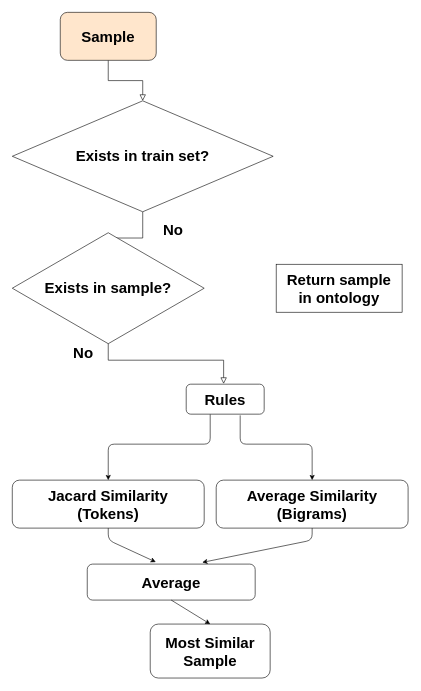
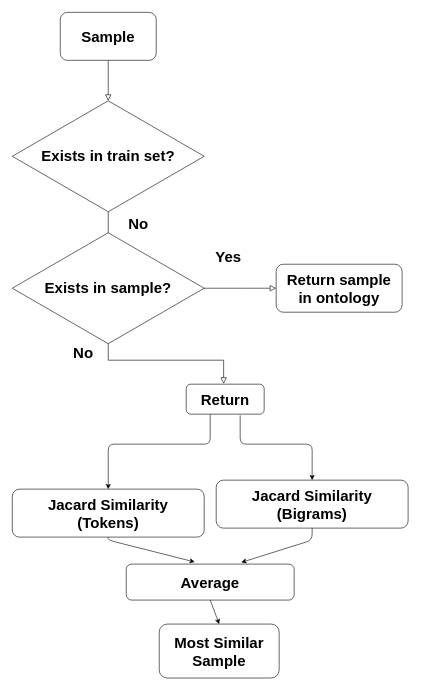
  <mxCell id="0" />
  <mxCell id="1" parent="0" />
  <mxCell id="2" value="" style="rounded=0;html=1;jettySize=auto;orthogonalLoop=1;fontSize=11;endArrow=block;endFill=0;endSize=8;strokeWidth=1;shadow=0;labelBackgroundColor=none;edgeStyle=orthogonalEdgeStyle;entryX=0.5;entryY=0;entryDx=0;entryDy=0;" parent="1" source="3" target="5" edge="1"><mxGeometry relative="1" as="geometry"><mxPoint x="140" y="150" as="targetPoint" /></mxGeometry></mxCell>
- <mxCell id="3" value="&lt;font style=&quot;font-size: 25px&quot;&gt;Sample&lt;/font&gt;" style="rounded=1;whiteSpace=wrap;html=1;fontSize=12;glass=0;strokeWidth=1;shadow=0;fontStyle=1;fillColor=#ffe6cc;" parent="1" vertex="1"><mxGeometry x="100" y="20" width="160" height="80" as="geometry" /></mxCell>
+ <mxCell id="3" value="&lt;font style=&quot;font-size: 25px&quot;&gt;Sample&lt;/font&gt;" style="rounded=1;whiteSpace=wrap;html=1;fontSize=12;glass=0;strokeWidth=1;shadow=0;fontStyle=1" parent="1" vertex="1"><mxGeometry x="100" y="20" width="160" height="80" as="geometry" /></mxCell>
  <mxCell id="4" value="No" style="rounded=0;html=1;jettySize=auto;orthogonalLoop=1;fontSize=25;endArrow=block;endFill=0;endSize=8;strokeWidth=1;shadow=0;labelBackgroundColor=none;edgeStyle=orthogonalEdgeStyle;fontStyle=1" parent="1" source="5" edge="1"><mxGeometry x="-0.6" y="50" relative="1" as="geometry"><mxPoint as="offset" /><mxPoint x="180" y="440" as="targetPoint" /></mxGeometry></mxCell>
- <mxCell id="5" value="&lt;font style=&quot;font-size: 25px&quot;&gt;&lt;b&gt;Exists in train set?&lt;/b&gt;&lt;/font&gt;" style="rhombus;whiteSpace=wrap;html=1;shadow=0;fontFamily=Helvetica;fontSize=12;align=center;strokeWidth=1;spacing=6;spacingTop=-4;" parent="1" vertex="1"><mxGeometry x="20" y="167.5" width="435" height="185" as="geometry" /></mxCell>
- <mxCell id="6" value="Most Similar Sample" style="rounded=1;whiteSpace=wrap;html=1;fontSize=25;glass=0;strokeWidth=1;shadow=0;fontStyle=1" parent="1" vertex="1"><mxGeometry x="250" y="1040" width="200" height="90" as="geometry" /></mxCell>
+ <mxCell id="5" value="&lt;font style=&quot;font-size: 25px&quot;&gt;&lt;b&gt;Exists in train set?&lt;/b&gt;&lt;/font&gt;" style="rhombus;whiteSpace=wrap;html=1;shadow=0;fontFamily=Helvetica;fontSize=12;align=center;strokeWidth=1;spacing=6;spacingTop=-4;" parent="1" vertex="1"><mxGeometry x="20" y="167.5" width="320" height="185" as="geometry" /></mxCell>
+ <mxCell id="6" value="Most Similar Sample" style="rounded=1;whiteSpace=wrap;html=1;fontSize=25;glass=0;strokeWidth=1;shadow=0;fontStyle=1" parent="1" vertex="1"><mxGeometry x="265" y="1040" width="200" height="90" as="geometry" /></mxCell>
  <mxCell id="7" value="&lt;font style=&quot;font-size: 25px&quot;&gt;&lt;b&gt;Exists in sample?&lt;/b&gt;&lt;/font&gt;" style="rhombus;whiteSpace=wrap;html=1;shadow=0;fontFamily=Helvetica;fontSize=12;align=center;strokeWidth=1;spacing=6;spacingTop=-4;" vertex="1" parent="1"><mxGeometry x="20" y="387.5" width="320" height="185" as="geometry" /></mxCell>
- <mxCell id="9" value="Return sample &lt;br&gt;in ontology" style="whiteSpace=wrap;html=1;fontSize=25;glass=0;strokeWidth=1;shadow=0;fontStyle=1;rounded=0;" vertex="1" parent="1"><mxGeometry x="460" y="440" width="210" height="80" as="geometry" /></mxCell>
+ <mxCell id="8" value="Yes" style="edgeStyle=orthogonalEdgeStyle;rounded=0;html=1;jettySize=auto;orthogonalLoop=1;fontSize=25;endArrow=block;endFill=0;endSize=8;strokeWidth=1;shadow=0;labelBackgroundColor=none;fontStyle=1;exitX=1;exitY=0.5;exitDx=0;exitDy=0;entryX=0;entryY=0.5;entryDx=0;entryDy=0;" edge="1" parent="1" source="7" target="9"><mxGeometry x="-0.334" y="53" relative="1" as="geometry"><mxPoint as="offset" /><mxPoint x="350" y="420" as="sourcePoint" /><mxPoint x="460" y="533" as="targetPoint" /><Array as="points"><mxPoint x="400" y="480" /><mxPoint x="400" y="480" /></Array></mxGeometry></mxCell>
+ <mxCell id="9" value="Return sample &lt;br&gt;in ontology" style="rounded=1;whiteSpace=wrap;html=1;fontSize=25;glass=0;strokeWidth=1;shadow=0;fontStyle=1" vertex="1" parent="1"><mxGeometry x="460" y="440" width="210" height="80" as="geometry" /></mxCell>
  <mxCell id="10" value="No" style="rounded=0;html=1;jettySize=auto;orthogonalLoop=1;fontSize=25;endArrow=block;endFill=0;endSize=8;strokeWidth=1;shadow=0;labelBackgroundColor=none;edgeStyle=orthogonalEdgeStyle;fontStyle=1;exitX=0.5;exitY=1;exitDx=0;exitDy=0;entryX=0.48;entryY=-0.013;entryDx=0;entryDy=0;entryPerimeter=0;" edge="1" parent="1" source="7" target="19"><mxGeometry x="-0.801" y="-22" relative="1" as="geometry"><mxPoint x="-20" y="-12" as="offset" /><mxPoint x="70" y="670" as="sourcePoint" /><mxPoint x="350" y="610" as="targetPoint" /><Array as="points"><mxPoint x="180" y="600" /><mxPoint x="372" y="600" /><mxPoint x="372" y="639" /></Array></mxGeometry></mxCell>
- <mxCell id="11" value="Jacard Similarity&lt;br&gt;(Tokens)" style="rounded=1;whiteSpace=wrap;html=1;fontSize=25;fontStyle=1" vertex="1" parent="1"><mxGeometry x="20" y="800" width="320" height="80" as="geometry" /></mxCell>
- <mxCell id="12" value="Average Similarity&lt;br&gt;(Bigrams)" style="rounded=1;whiteSpace=wrap;html=1;fontSize=25;fontStyle=1" vertex="1" parent="1"><mxGeometry x="360" y="800" width="320" height="80" as="geometry" /></mxCell>
+ <mxCell id="11" value="Jacard Similarity&lt;br&gt;(Tokens)" style="rounded=1;whiteSpace=wrap;html=1;fontSize=25;fontStyle=1" vertex="1" parent="1"><mxGeometry x="20" y="815" width="320" height="80" as="geometry" /></mxCell>
+ <mxCell id="12" value="Jacard Similarity&lt;br&gt;(Bigrams)" style="rounded=1;whiteSpace=wrap;html=1;fontSize=25;fontStyle=1" vertex="1" parent="1"><mxGeometry x="360" y="800" width="320" height="80" as="geometry" /></mxCell>
  <mxCell id="13" value="" style="endArrow=classic;html=1;fontSize=25;entryX=0.5;entryY=0;entryDx=0;entryDy=0;" edge="1" parent="1" target="11"><mxGeometry width="50" height="50" relative="1" as="geometry"><mxPoint x="350" y="690" as="sourcePoint" /><mxPoint x="180" y="740" as="targetPoint" /><Array as="points"><mxPoint x="350" y="740" /><mxPoint x="180" y="740" /></Array></mxGeometry></mxCell>
  <mxCell id="14" value="" style="endArrow=classic;html=1;fontSize=25;entryX=0.5;entryY=0;entryDx=0;entryDy=0;" edge="1" parent="1" target="12"><mxGeometry width="50" height="50" relative="1" as="geometry"><mxPoint x="400" y="692" as="sourcePoint" /><mxPoint x="640" y="750" as="targetPoint" /><Array as="points"><mxPoint x="400" y="740" /><mxPoint x="520" y="740" /></Array></mxGeometry></mxCell>
  <mxCell id="15" value="" style="endArrow=classic;html=1;fontSize=25;exitX=0.5;exitY=1;exitDx=0;exitDy=0;entryX=0.685;entryY=-0.047;entryDx=0;entryDy=0;entryPerimeter=0;" edge="1" parent="1" source="12" target="16"><mxGeometry width="50" height="50" relative="1" as="geometry"><mxPoint x="440" y="930" as="sourcePoint" /><mxPoint x="730" y="990" as="targetPoint" /><Array as="points"><mxPoint x="520" y="900" /></Array></mxGeometry></mxCell>
- <mxCell id="16" value="&lt;b&gt;Average&lt;/b&gt;" style="rounded=1;whiteSpace=wrap;html=1;fontSize=25;" vertex="1" parent="1"><mxGeometry x="145" y="940" width="280" height="60" as="geometry" /></mxCell>
+ <mxCell id="16" value="&lt;b&gt;Average&lt;/b&gt;" style="rounded=1;whiteSpace=wrap;html=1;fontSize=25;" vertex="1" parent="1"><mxGeometry x="210" y="940" width="280" height="60" as="geometry" /></mxCell>
  <mxCell id="17" value="" style="endArrow=classic;html=1;fontSize=25;exitX=0.5;exitY=1;exitDx=0;exitDy=0;entryX=0.408;entryY=-0.058;entryDx=0;entryDy=0;entryPerimeter=0;" edge="1" parent="1" source="11" target="16"><mxGeometry width="50" height="50" relative="1" as="geometry"><mxPoint x="530" y="890" as="sourcePoint" /><mxPoint x="411.8" y="947.18" as="targetPoint" /><Array as="points"><mxPoint x="180" y="900" /></Array></mxGeometry></mxCell>
  <mxCell id="18" value="" style="endArrow=classic;html=1;fontSize=25;exitX=0.5;exitY=1;exitDx=0;exitDy=0;entryX=0.5;entryY=0;entryDx=0;entryDy=0;" edge="1" parent="1" source="16" target="6"><mxGeometry width="50" height="50" relative="1" as="geometry"><mxPoint x="190" y="890" as="sourcePoint" /><mxPoint x="334.24" y="946.52" as="targetPoint" /><Array as="points" /></mxGeometry></mxCell>
- <mxCell id="19" value="&lt;b&gt;Rules&lt;/b&gt;" style="rounded=1;whiteSpace=wrap;html=1;fontSize=25;" vertex="1" parent="1"><mxGeometry x="310" y="640" width="130" height="50" as="geometry" /></mxCell>
+ <mxCell id="19" value="&lt;b&gt;Return&lt;/b&gt;" style="rounded=1;whiteSpace=wrap;html=1;fontSize=25;" vertex="1" parent="1"><mxGeometry x="310" y="640" width="130" height="50" as="geometry" /></mxCell>
